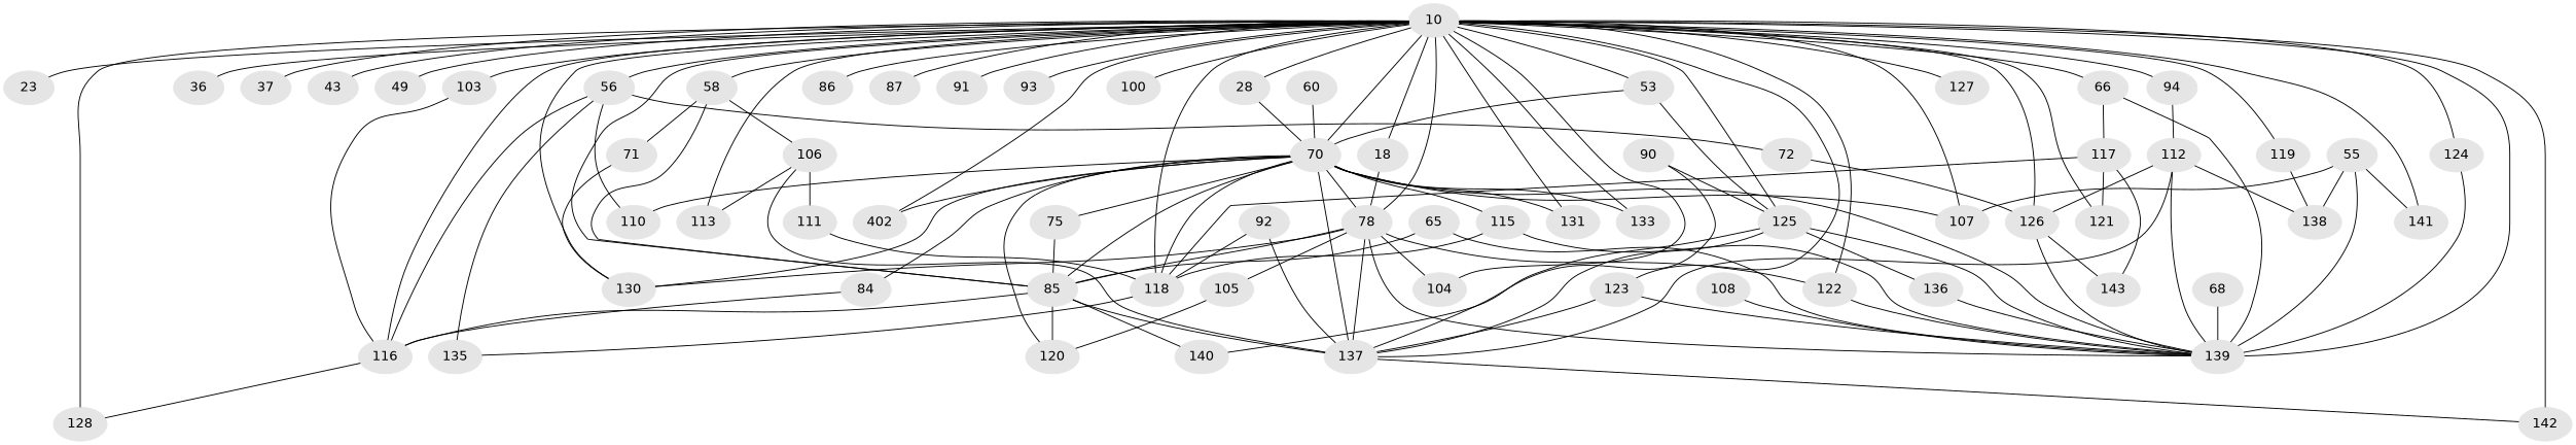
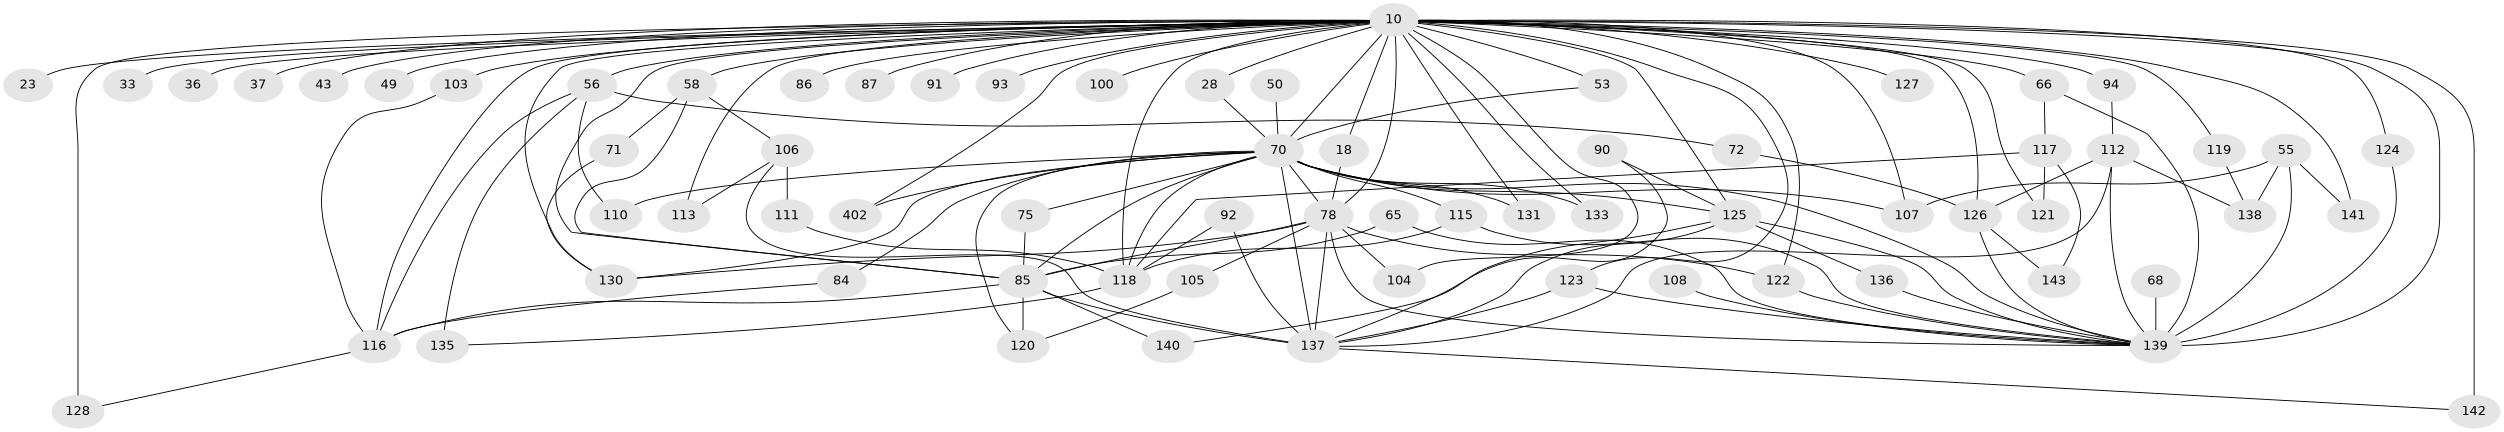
  graph {
    fontname="DejaVu Sans"
    node [color=gray90 fontname="DejaVu Sans" style=filled]
    edge [fontname="DejaVu Sans"]
    10 [super="+9+6"]
    18
    23
    28
+   33
    36
    37
    43
    49
    53
    56 [super="+46"]
    58 [super="+32"]
    66 [super="+30+61"]
    70 [super="+34+8"]
    78 [super="+29+7"]
    85 [super="+41+57+27"]
    86 [super="+63"]
    87
    91 [super="+42"]
    93
    94
    100
    n23 [label=402]
    103 [super="+20"]
    104
    107 [super="+11+89"]
    113
    116 [super="+54"]
    118 [super="+80"]
    119 [super="+62"]
    121
    122 [super="+95"]
    123 [super="+73"]
    124
    125 [super="+81+77"]
    126 [super="+79+24"]
    127
    128 [super="+31"]
    130 [super="+15+12+83"]
    131
    133
    139 [super="+97+134"]
    141 [super="+67"]
    142 [super="+96"]
    72 [super="+64"]
    110 [super="+51"]
    135
    71
    106
    117
    75
    84
    115 [super="+99"]
    120 [super="+40"]
    137 [super="+19+88+82"]
    105
    140
    112 [super="+98"]
    138 [super="+132+114"]
    136 [super="+76"]
    143
    55 [super="+48"]
    111
-   60
+   60 [label=50]
    65
    68
    90
    92
    108
    10 -- 18
    10 -- 23 [weight=2]
    10 -- 28
+   10 -- 33 [weight=2]
    10 -- 36
    10 -- 37 [weight=2]
    10 -- 43 [weight=2]
    10 -- 49
    10 -- 53
    10 -- 56 [weight=3]
    10 -- 58 [weight=2]
    10 -- 66 [weight=2]
    10 -- 70 [weight=9]
    10 -- 78 [weight=9]
    10 -- 85 [weight=2]
    10 -- 86 [weight=2]
    10 -- 87 [weight=2]
    10 -- 91 [weight=3]
    10 -- 93
    10 -- 94
    10 -- 100
    10 -- n23
    10 -- 103 [weight=3]
    10 -- 104
    10 -- 107 [weight=2]
    10 -- 113
    10 -- 116
    10 -- 118 [weight=3]
    10 -- 119 [weight=2]
    10 -- 121
    10 -- 122
    10 -- 123
    10 -- 124
    10 -- 125 [weight=4]
    10 -- 126 [weight=4]
    10 -- 127 [weight=2]
    10 -- 128 [weight=2]
    10 -- 130 [weight=2]
    10 -- 131
    10 -- 133
    10 -- 139 [weight=16]
    10 -- 141
    10 -- 142 [weight=2]
    18 -- 78
    28 -- 70
    53 -- 70
    56 -- 116
    56 -- 72 [weight=2]
    56 -- 110
    56 -- 135
    58 -- 85
    58 -- 71
    58 -- 106
    66 -- 139
    66 -- 117
    70 -- 78 [weight=5]
    70 -- 85
    70 -- n23
    70 -- 107
    70 -- 118 [weight=2]
-   53 -- 125
+   70 -- 125
    70 -- 130 [weight=2]
    70 -- 131
    70 -- 133
    70 -- 139 [weight=6]
    70 -- 110 [weight=2]
    70 -- 75
    70 -- 84
    70 -- 115
    70 -- 120
    70 -- 137 [weight=3]
    78 -- 85
    78 -- 104
    78 -- 122
    78 -- 130
    78 -- 139 [weight=4]
    78 -- 137 [weight=3]
    78 -- 105
    85 -- 116
    85 -- 120 [weight=2]
    85 -- 137 [weight=2]
    85 -- 140
    94 -- 112
    103 -- 116
    116 -- 128
    118 -- 135
    119 -- 138 [weight=2]
    122 -- 139
    123 -- 139
    123 -- 137
    124 -- 139
    125 -- 139
    125 -- 137
    125 -- 140
    125 -- 136
    126 -- 139
    126 -- 143
    72 -- 126
    71 -- 130
    106 -- 113
    106 -- 137
    106 -- 111
    117 -- 118
    117 -- 121
    117 -- 143
    75 -- 85
    84 -- 116
    115 -- 118
    115 -- 139 [weight=2]
    137 -- 142
    105 -- 120
    112 -- 126
    112 -- 139
    112 -- 137
    112 -- 138
    136 -- 139
    55 -- 107
    55 -- 139 [weight=2]
    55 -- 141 [weight=2]
    55 -- 138
    111 -- 118
    60 -- 70
    65 -- 85
    65 -- 139
    68 -- 139 [weight=2]
    90 -- 125
    90 -- 137
    92 -- 118
    92 -- 137
    108 -- 139 [weight=2]
  }
